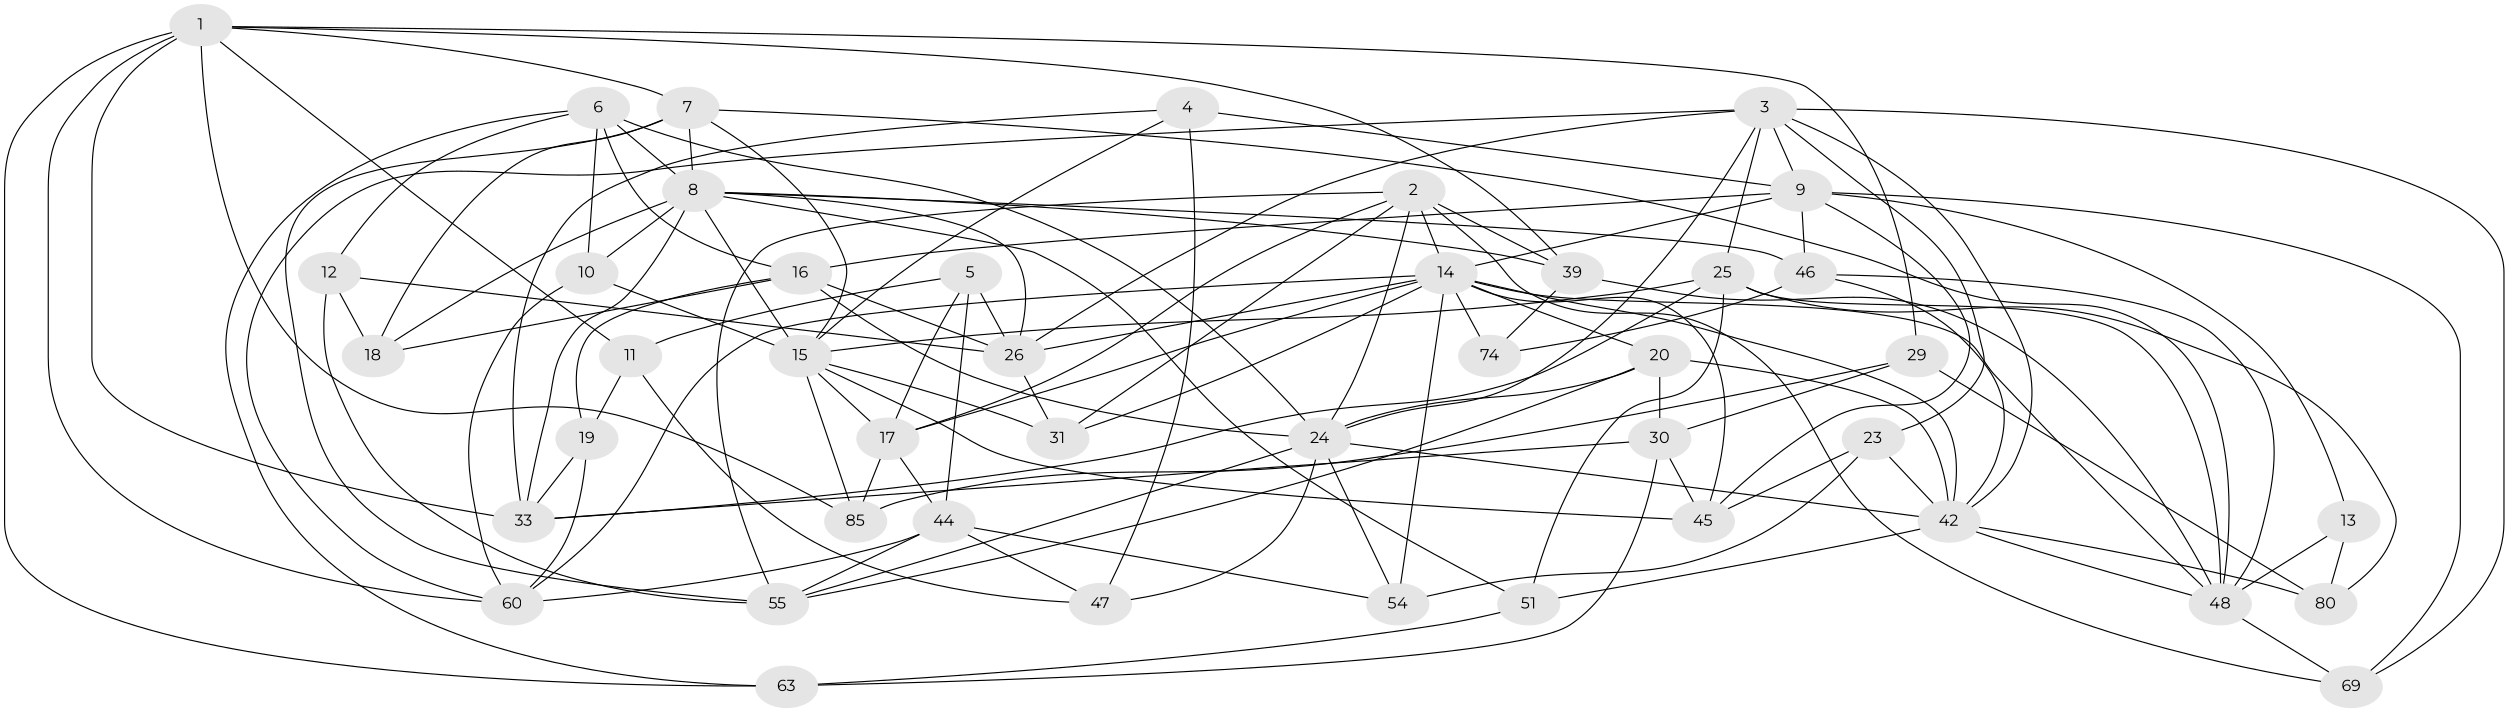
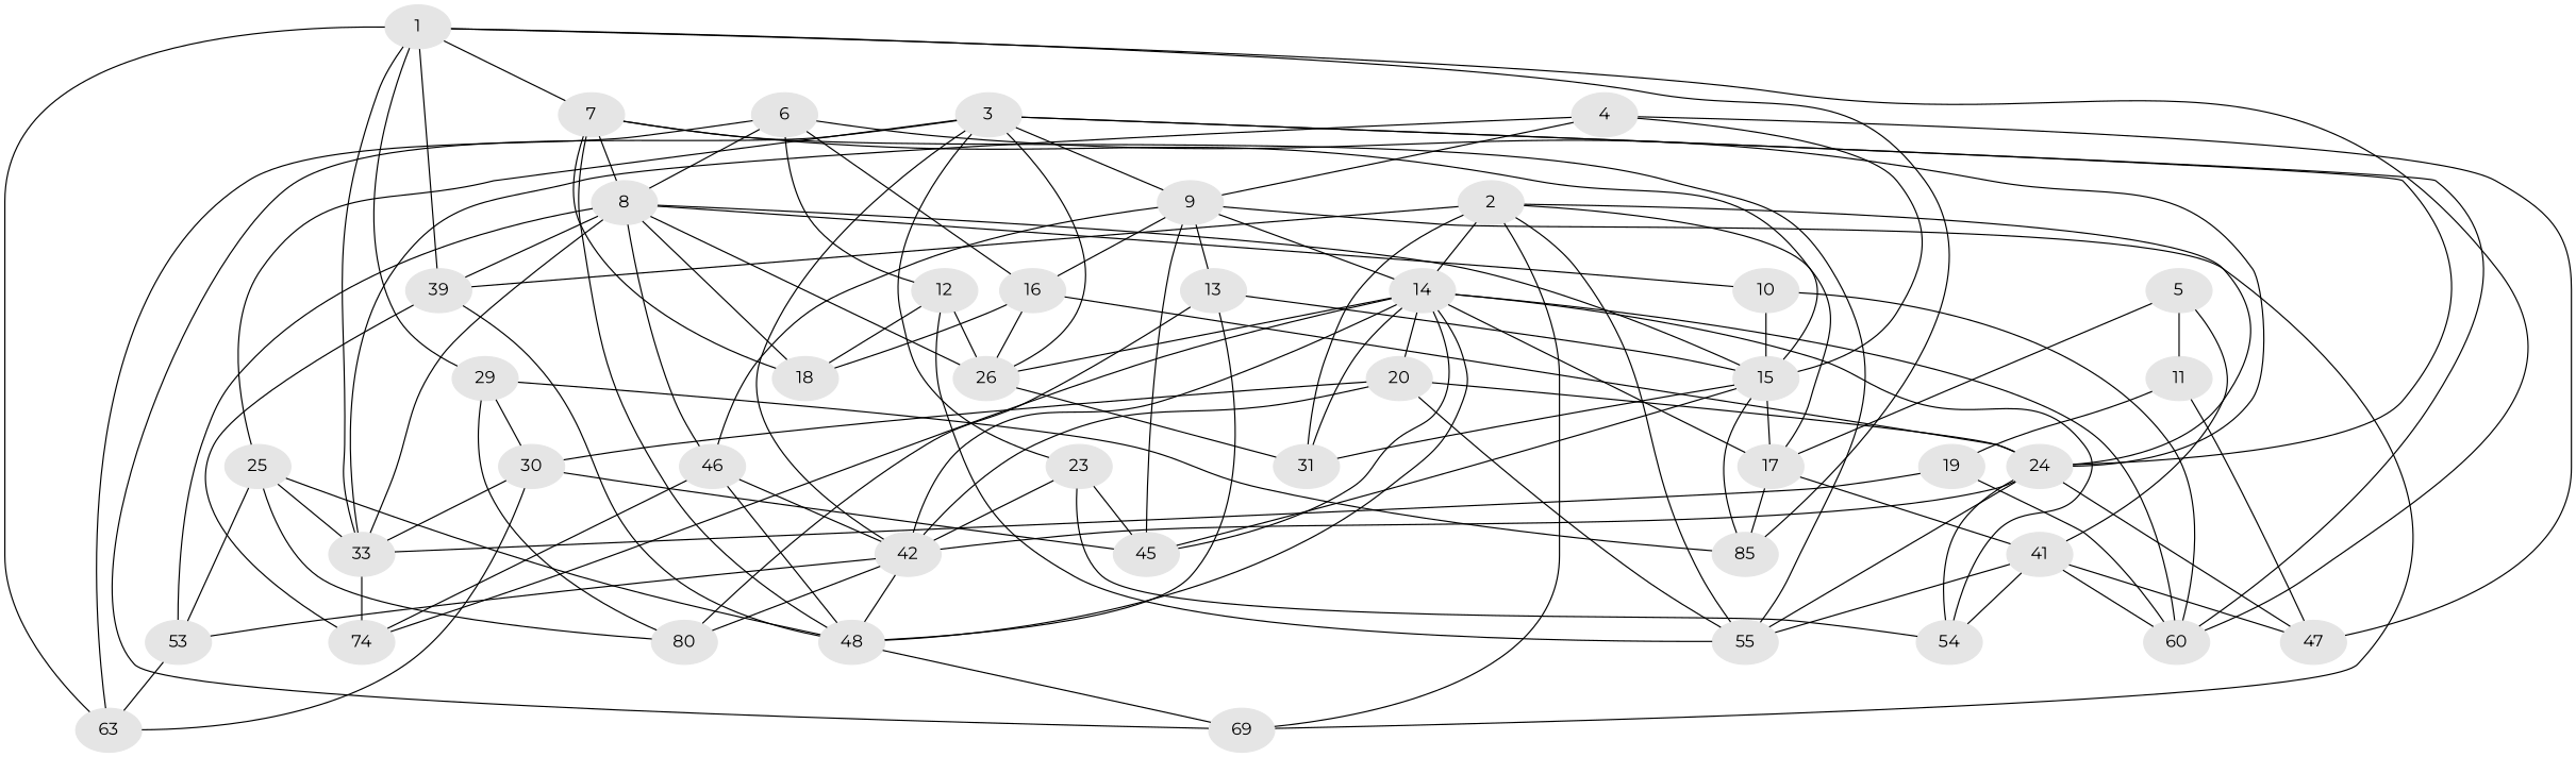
  graph {
    fontname=Montserrat
    node [color=gray90 fontname=Montserrat style=filled]
    edge [fontname=Montserrat]
    1 [super="+73+75"]
    7 [super="+59"]
    11
    29
    33 [super="+50"]
    39 [super="+70"]
    60 [super="+81"]
    63
    85
    55 [super="+86"]
    15 [super="+83+77"]
    8 [super="+32+41"]
    18
    48 [super="+57+65"]
    47
    19
    80
    30 [super="+40"]
    74
    2 [super="+78"]
    14 [super="+34+36"]
    17 [super="+21"]
    24 [super="+35+27"]
    31 [super="+43"]
    69
    26 [super="+62+53"]
    42 [super="+68+56+64"]
    45 [super="+52"]
    20 [super="+61"]
    54
-   44 [super="+72"]
+   44 [super="+72" label=41]
    3 [super="+58+28"]
    9 [super="+67+82"]
    23 [super="+66"]
    25 [super="+49"]
    16 [super="+22"]
    46
    13
-   51
+   51 [label=53]
    4
    5
    6 [super="+37"]
    10
    12
    1 -- 7
-   1 -- 11
    1 -- 29
    1 -- 33
    1 -- 39
    1 -- 60
    1 -- 63
    1 -- 85
    7 -- 55
    7 -- 15
    7 -- 8
    7 -- 18
    7 -- 48
    11 -- 47
    11 -- 19
    29 -- 85
    29 -- 80
    29 -- 30
+   33 -- 74
    39 -- 48
    39 -- 74
    15 -- 85
    15 -- 17
    15 -- 31
    15 -- 45
    8 -- 33
    8 -- 39
    8 -- 15
    8 -- 18
    8 -- 26
    8 -- 46
    8 -- 51
    8 -- 10
    48 -- 69
    19 -- 33
    19 -- 60
    30 -- 33
    30 -- 63
    30 -- 45
    2 -- 39 [weight=2]
    2 -- 55
    2 -- 14
    2 -- 17
    2 -- 24
    2 -- 31
    2 -- 69
    14 -- 60
    14 -- 48
    14 -- 74
    14 -- 17
    14 -- 31
    14 -- 26
    14 -- 42
    14 -- 45
    14 -- 20
    14 -- 54
    17 -- 85
    17 -- 44
    24 -- 55
    24 -- 47
    24 -- 42
    24 -- 54
    26 -- 31 [weight=2]
    42 -- 48
    42 -- 80
    42 -- 51
    20 -- 55
    20 -- 30 [weight=2]
    20 -- 24
    20 -- 42
    44 -- 60
    44 -- 55
    44 -- 47
    44 -- 54
    3 -- 60
    3 -- 24
    3 -- 69
    3 -- 26
    3 -- 42
    3 -- 9
    3 -- 23
    3 -- 25
    9 -- 14
    9 -- 69
    9 -- 45
    9 -- 16
    9 -- 46
    9 -- 13
    23 -- 42 [weight=2]
    23 -- 45 [weight=2]
    23 -- 54
    25 -- 33
    25 -- 48
    25 -- 80
    25 -- 51
    16 -- 18
-   16 -- 19
    16 -- 24
    16 -- 26
    46 -- 48
    46 -- 74
    46 -- 42
-   25 -- 15
+   13 -- 15
    13 -- 48
    13 -- 80
    51 -- 63
    4 -- 33
    4 -- 15
    4 -- 47
    4 -- 9
    5 -- 11
    5 -- 17
-   5 -- 26
    5 -- 44
    6 -- 63
    6 -- 8
    6 -- 24
    6 -- 16
-   6 -- 10
    6 -- 12
    10 -- 60
    10 -- 15
    12 -- 55
    12 -- 18
    12 -- 26
  }
